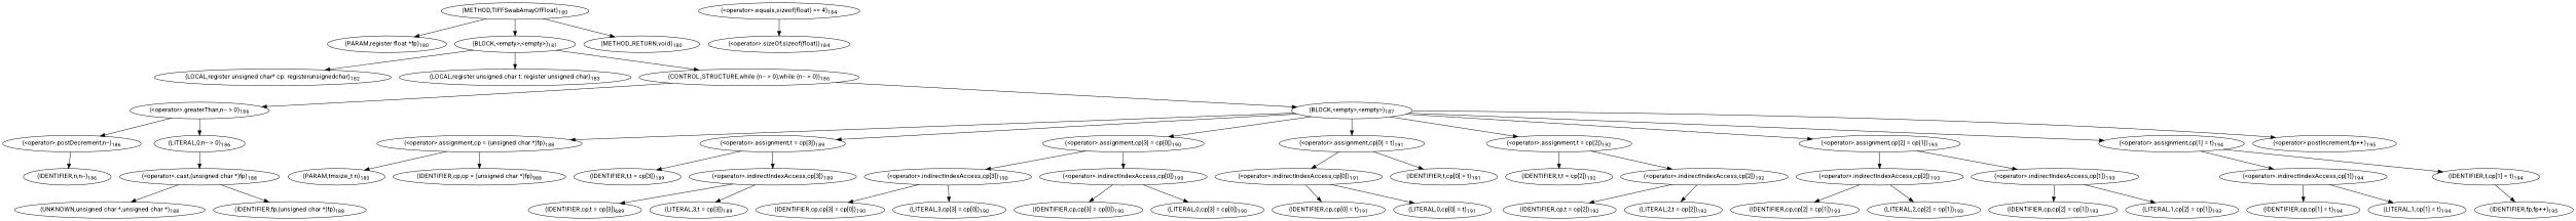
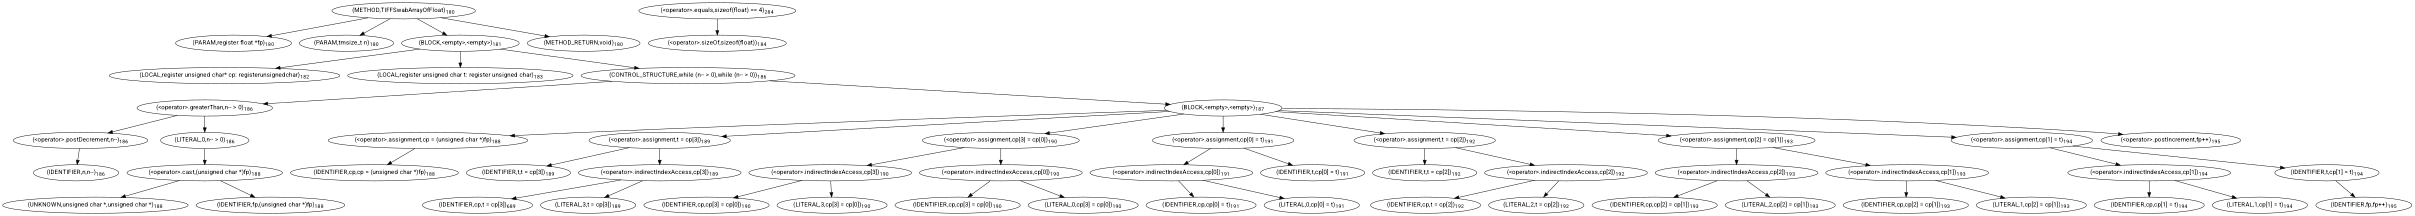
  digraph {
    fontname=Roboto
    node [fontname=Roboto]
    edge [fontname=Roboto]
    n1 [label=<(METHOD,TIFFSwabArrayOfFloat)<SUB>180</SUB>>]
    n2 [label=<(PARAM,register float *fp)<SUB>180</SUB>>]
    n3 [label=<(PARAM,tmsize_t n)<SUB>180</SUB>>]
    n4 [label=<(BLOCK,&lt;empty&gt;,&lt;empty&gt;)<SUB>181</SUB>>]
    n5 [label=<(METHOD_RETURN,void)<SUB>180</SUB>>]
    n6 [label=<(LOCAL,register unsigned char* cp: registerunsignedchar)<SUB>182</SUB>>]
    n7 [label=<(LOCAL,register unsigned char t: register unsigned char)<SUB>183</SUB>>]
    n8 [label=<(CONTROL_STRUCTURE,while (n-- &gt; 0),while (n-- &gt; 0))<SUB>186</SUB>>]
    n9 [label=<(&lt;operator&gt;.greaterThan,n-- &gt; 0)<SUB>186</SUB>>]
    n10 [label=<(BLOCK,&lt;empty&gt;,&lt;empty&gt;)<SUB>187</SUB>>]
-   n11 [label=<(&lt;operator&gt;.equals,sizeof(float) == 4)<SUB>184</SUB>>]
+   n11 [label=<(&lt;operator&gt;.equals,sizeof(float) == 4)<SUB>284</SUB>>]
    n12 [label=<(&lt;operator&gt;.sizeOf,sizeof(float))<SUB>184</SUB>>]
    n13 [label=<(&lt;operator&gt;.postDecrement,n--)<SUB>186</SUB>>]
    n14 [label=<(LITERAL,0,n-- &gt; 0)<SUB>186</SUB>>]
    n15 [label=<(&lt;operator&gt;.assignment,cp = (unsigned char *)fp)<SUB>188</SUB>>]
    n16 [label=<(&lt;operator&gt;.assignment,t = cp[3])<SUB>189</SUB>>]
    n17 [label=<(&lt;operator&gt;.assignment,cp[3] = cp[0])<SUB>190</SUB>>]
    n18 [label=<(&lt;operator&gt;.assignment,cp[0] = t)<SUB>191</SUB>>]
    n19 [label=<(&lt;operator&gt;.assignment,t = cp[2])<SUB>192</SUB>>]
    n20 [label=<(&lt;operator&gt;.assignment,cp[2] = cp[1])<SUB>193</SUB>>]
    n21 [label=<(&lt;operator&gt;.assignment,cp[1] = t)<SUB>194</SUB>>]
    n22 [label=<(&lt;operator&gt;.postIncrement,fp++)<SUB>195</SUB>>]
    n23 [label=<(IDENTIFIER,n,n--)<SUB>186</SUB>>]
    n24 [label=<(&lt;operator&gt;.cast,(unsigned char *)fp)<SUB>188</SUB>>]
-   n25 [label=<(IDENTIFIER,cp,cp = (unsigned char *)fp)<SUB>988</SUB>>]
+   n25 [label=<(IDENTIFIER,cp,cp = (unsigned char *)fp)<SUB>188</SUB>>]
    n26 [label=<(IDENTIFIER,t,t = cp[3])<SUB>189</SUB>>]
    n27 [label=<(&lt;operator&gt;.indirectIndexAccess,cp[3])<SUB>189</SUB>>]
    n28 [label=<(&lt;operator&gt;.indirectIndexAccess,cp[3])<SUB>190</SUB>>]
    n29 [label=<(&lt;operator&gt;.indirectIndexAccess,cp[0])<SUB>190</SUB>>]
    n30 [label=<(&lt;operator&gt;.indirectIndexAccess,cp[0])<SUB>191</SUB>>]
    n31 [label=<(IDENTIFIER,t,cp[0] = t)<SUB>191</SUB>>]
    n32 [label=<(IDENTIFIER,t,t = cp[2])<SUB>192</SUB>>]
    n33 [label=<(&lt;operator&gt;.indirectIndexAccess,cp[2])<SUB>192</SUB>>]
    n34 [label=<(&lt;operator&gt;.indirectIndexAccess,cp[2])<SUB>193</SUB>>]
    n35 [label=<(&lt;operator&gt;.indirectIndexAccess,cp[1])<SUB>193</SUB>>]
    n36 [label=<(&lt;operator&gt;.indirectIndexAccess,cp[1])<SUB>194</SUB>>]
    n37 [label=<(IDENTIFIER,t,cp[1] = t)<SUB>194</SUB>>]
    n38 [label=<(UNKNOWN,unsigned char *,unsigned char *)<SUB>188</SUB>>]
    n39 [label=<(IDENTIFIER,fp,(unsigned char *)fp)<SUB>188</SUB>>]
    n40 [label=<(IDENTIFIER,cp,t = cp[3])<SUB>689</SUB>>]
    n41 [label=<(LITERAL,3,t = cp[3])<SUB>189</SUB>>]
    n42 [label=<(IDENTIFIER,cp,cp[3] = cp[0])<SUB>190</SUB>>]
    n43 [label=<(LITERAL,3,cp[3] = cp[0])<SUB>190</SUB>>]
    n44 [label=<(IDENTIFIER,cp,cp[3] = cp[0])<SUB>190</SUB>>]
    n45 [label=<(LITERAL,0,cp[3] = cp[0])<SUB>190</SUB>>]
    n46 [label=<(IDENTIFIER,cp,cp[0] = t)<SUB>191</SUB>>]
    n47 [label=<(LITERAL,0,cp[0] = t)<SUB>191</SUB>>]
    n48 [label=<(IDENTIFIER,cp,t = cp[2])<SUB>192</SUB>>]
    n49 [label=<(LITERAL,2,t = cp[2])<SUB>192</SUB>>]
    n50 [label=<(IDENTIFIER,cp,cp[2] = cp[1])<SUB>193</SUB>>]
    n51 [label=<(LITERAL,2,cp[2] = cp[1])<SUB>193</SUB>>]
    n52 [label=<(IDENTIFIER,cp,cp[2] = cp[1])<SUB>193</SUB>>]
    n53 [label=<(LITERAL,1,cp[2] = cp[1])<SUB>193</SUB>>]
    n54 [label=<(IDENTIFIER,cp,cp[1] = t)<SUB>194</SUB>>]
    n55 [label=<(LITERAL,1,cp[1] = t)<SUB>194</SUB>>]
    n56 [label=<(IDENTIFIER,fp,fp++)<SUB>195</SUB>>]
    n1 -> n2
-   n15 -> n3
+   n1 -> n3
    n1 -> n4
    n1 -> n5
    n4 -> n6
    n4 -> n7
    n4 -> n8
    n8 -> n9
    n8 -> n10
    n9 -> n13
    n9 -> n14
    n10 -> n15
    n10 -> n16
    n10 -> n17
    n10 -> n18
    n10 -> n19
    n10 -> n20
    n10 -> n21
    n10 -> n22
    n11 -> n12
    n13 -> n23
    n14 -> n24
    n15 -> n25
    n16 -> n26
    n16 -> n27
    n17 -> n28
    n17 -> n29
    n18 -> n30
    n18 -> n31
    n19 -> n32
    n19 -> n33
    n20 -> n34
    n20 -> n35
    n21 -> n36
    n21 -> n37
    n24 -> n38
    n24 -> n39
    n27 -> n40
    n27 -> n41
    n28 -> n42
    n28 -> n43
    n29 -> n44
    n29 -> n45
    n30 -> n46
    n30 -> n47
    n33 -> n48
    n33 -> n49
    n34 -> n50
    n34 -> n51
    n35 -> n52
    n35 -> n53
    n36 -> n54
    n36 -> n55
    n37 -> n56
  }
